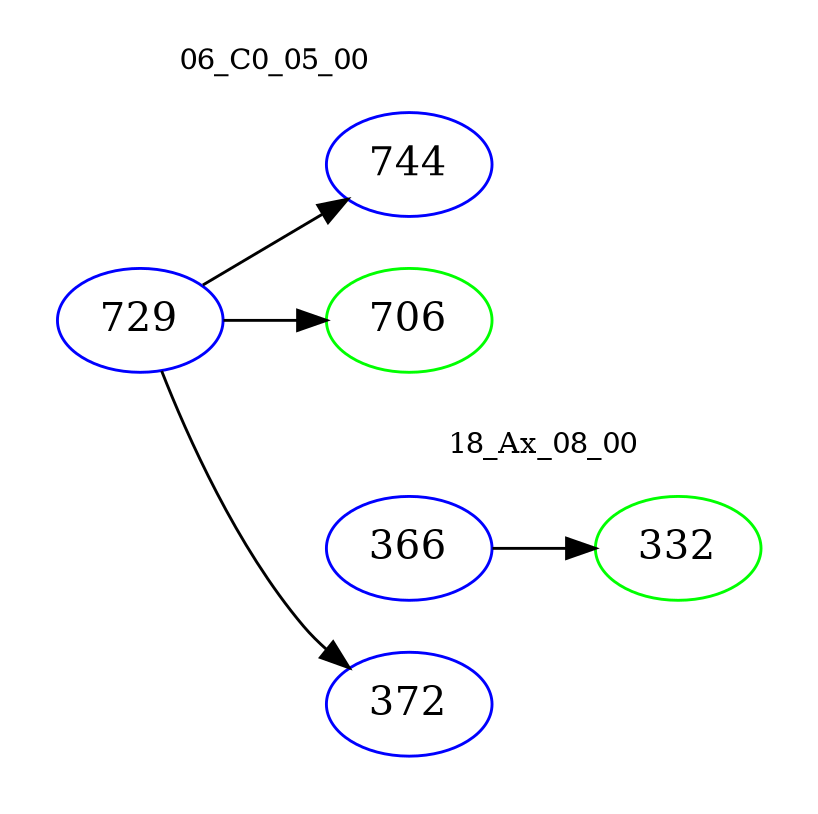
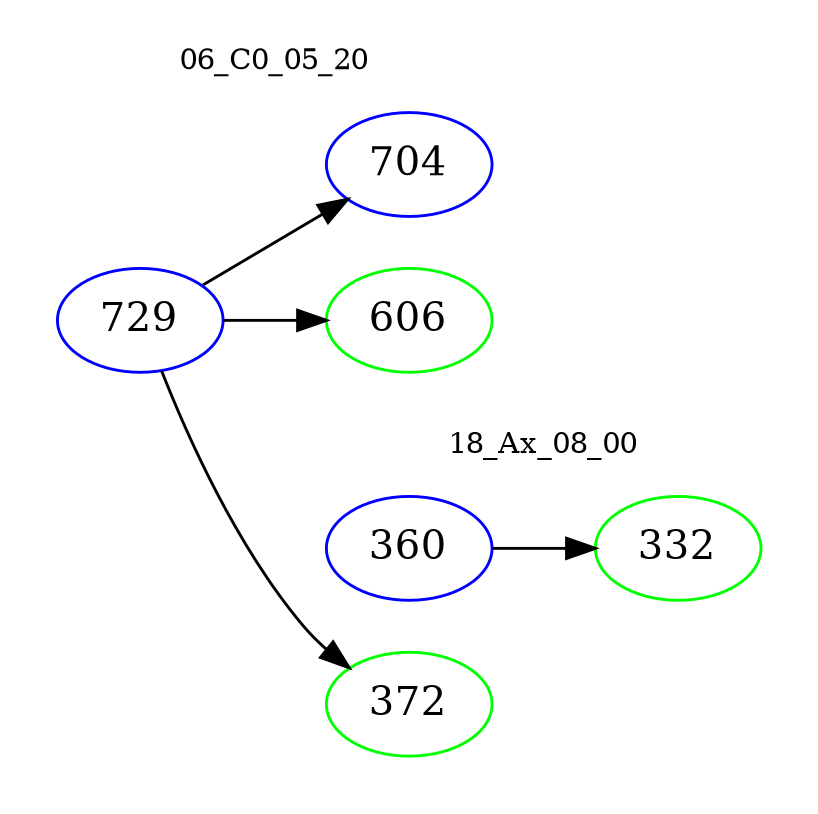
  digraph {
    rankdir=LR
    node [color=blue]
    edge [color=black]
-   n1 [label=366]
+   n1 [label=360]
    n2 [color=green label=332]
-   n3 [label=372]
+   n3 [color=green label=372]
    n4 [label=729]
-   n5 [color=green label=706]
-   n6 [label=744]
+   n5 [color=green label=606]
+   n6 [label=704]
    subgraph cluster_1 {
      color=white
      fontsize=10
      label="18_Ax_08_00"
      n1
      n2
      n3
    }
    subgraph cluster_2 {
      color=white
      fontsize=10
-     label="06_C0_05_00"
+     label="06_C0_05_20"
      n4
      n5
      n6
    }
    n1 -> n2
    n4 -> n3
    n4 -> n5
    n4 -> n6
  }
